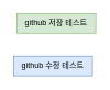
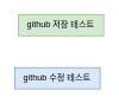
  <mxCell id="0" />
  <mxCell id="1" parent="0" />
  <mxCell id="2" value="github 저장 테스트" style="text;html=1;strokeColor=#82b366;fillColor=#d5e8d4;align=center;verticalAlign=middle;whiteSpace=wrap;rounded=0;" vertex="1" parent="1"><mxGeometry x="25" y="20" width="120" height="30" as="geometry" /></mxCell>
- <mxCell id="3" value="github 수정 테스트" style="text;html=1;strokeColor=#6c8ebf;fillColor=#dae8fc;align=center;verticalAlign=middle;whiteSpace=wrap;rounded=0;" vertex="1" parent="1"><mxGeometry x="20" y="85" width="120" height="30" as="geometry" /></mxCell>
+ <mxCell id="3" value="github 수정 테스트" style="text;html=1;strokeColor=#6c8ebf;fillColor=#dae8fc;align=center;verticalAlign=middle;whiteSpace=wrap;rounded=0;" vertex="1" parent="1"><mxGeometry x="20" y="95" width="120" height="30" as="geometry" /></mxCell>
